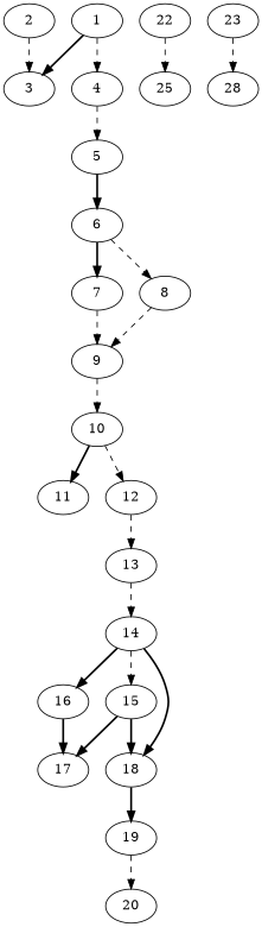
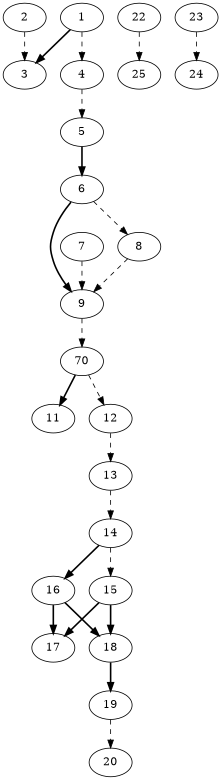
  digraph {
    node [alpha=0.15]
    edge [style=dashed]
    1 [alpha=0.17 expect_size=42437632]
    3 [alpha=0.11 expect_size=32296960]
    4 [alpha=0.18 expect_size=46002176]
    5 [alpha=0.09 expect_size=27626496]
    6 [alpha=0.11 expect_size=8456192]
    2 [alpha=0.06 expect_size=41436160]
    7 [expect_size=37136384]
    8 [alpha=0.17 expect_size=13670400]
    9 [alpha=0.03 expect_size=10908672]
-   10 [alpha=0.16 expect_size=32514048]
+   10 [alpha=0.16 expect_size=32514048 label=70]
    11 [alpha=0.20 expect_size=15119360]
    12 [alpha=0.13 expect_size=7626752]
    13 [alpha=0.07 expect_size=20777984]
    14 [alpha=0.13 expect_size=46507008]
    15 [expect_size=42016768]
    16 [alpha=0.04 expect_size=16522240]
    17 [alpha=0.14 expect_size=41337856]
    18 [alpha=0.07 expect_size=28875776]
    19 [alpha=0.13 expect_size=22902784]
    20 [alpha=0.01 expect_size=29515776]
    22 [alpha=0.04 expect_size=19948544]
    25 [alpha=0.00 expect_size=5451776]
    23 [expect_size=50910208]
-   24 [alpha=0.03 expect_size=20809728 label=28]
+   24 [alpha=0.03 expect_size=20809728]
    1 -> 3 [style=bold]
    1 -> 4
    4 -> 5
    5 -> 6 [style=bold]
-   6 -> 7 [style=bold]
+   6 -> 9 [style=bold]
    6 -> 8
    2 -> 3
    7 -> 9
    8 -> 9
    9 -> 10
    10 -> 11 [style=bold]
    10 -> 12
    12 -> 13
    13 -> 14
    14 -> 15
    14 -> 16 [style=bold]
    15 -> 17 [style=bold]
    15 -> 18 [style=bold]
    16 -> 17 [style=bold]
-   14 -> 18 [style=bold]
+   16 -> 18 [style=bold]
    18 -> 19 [style=bold]
    19 -> 20
    22 -> 25
    23 -> 24
  }
